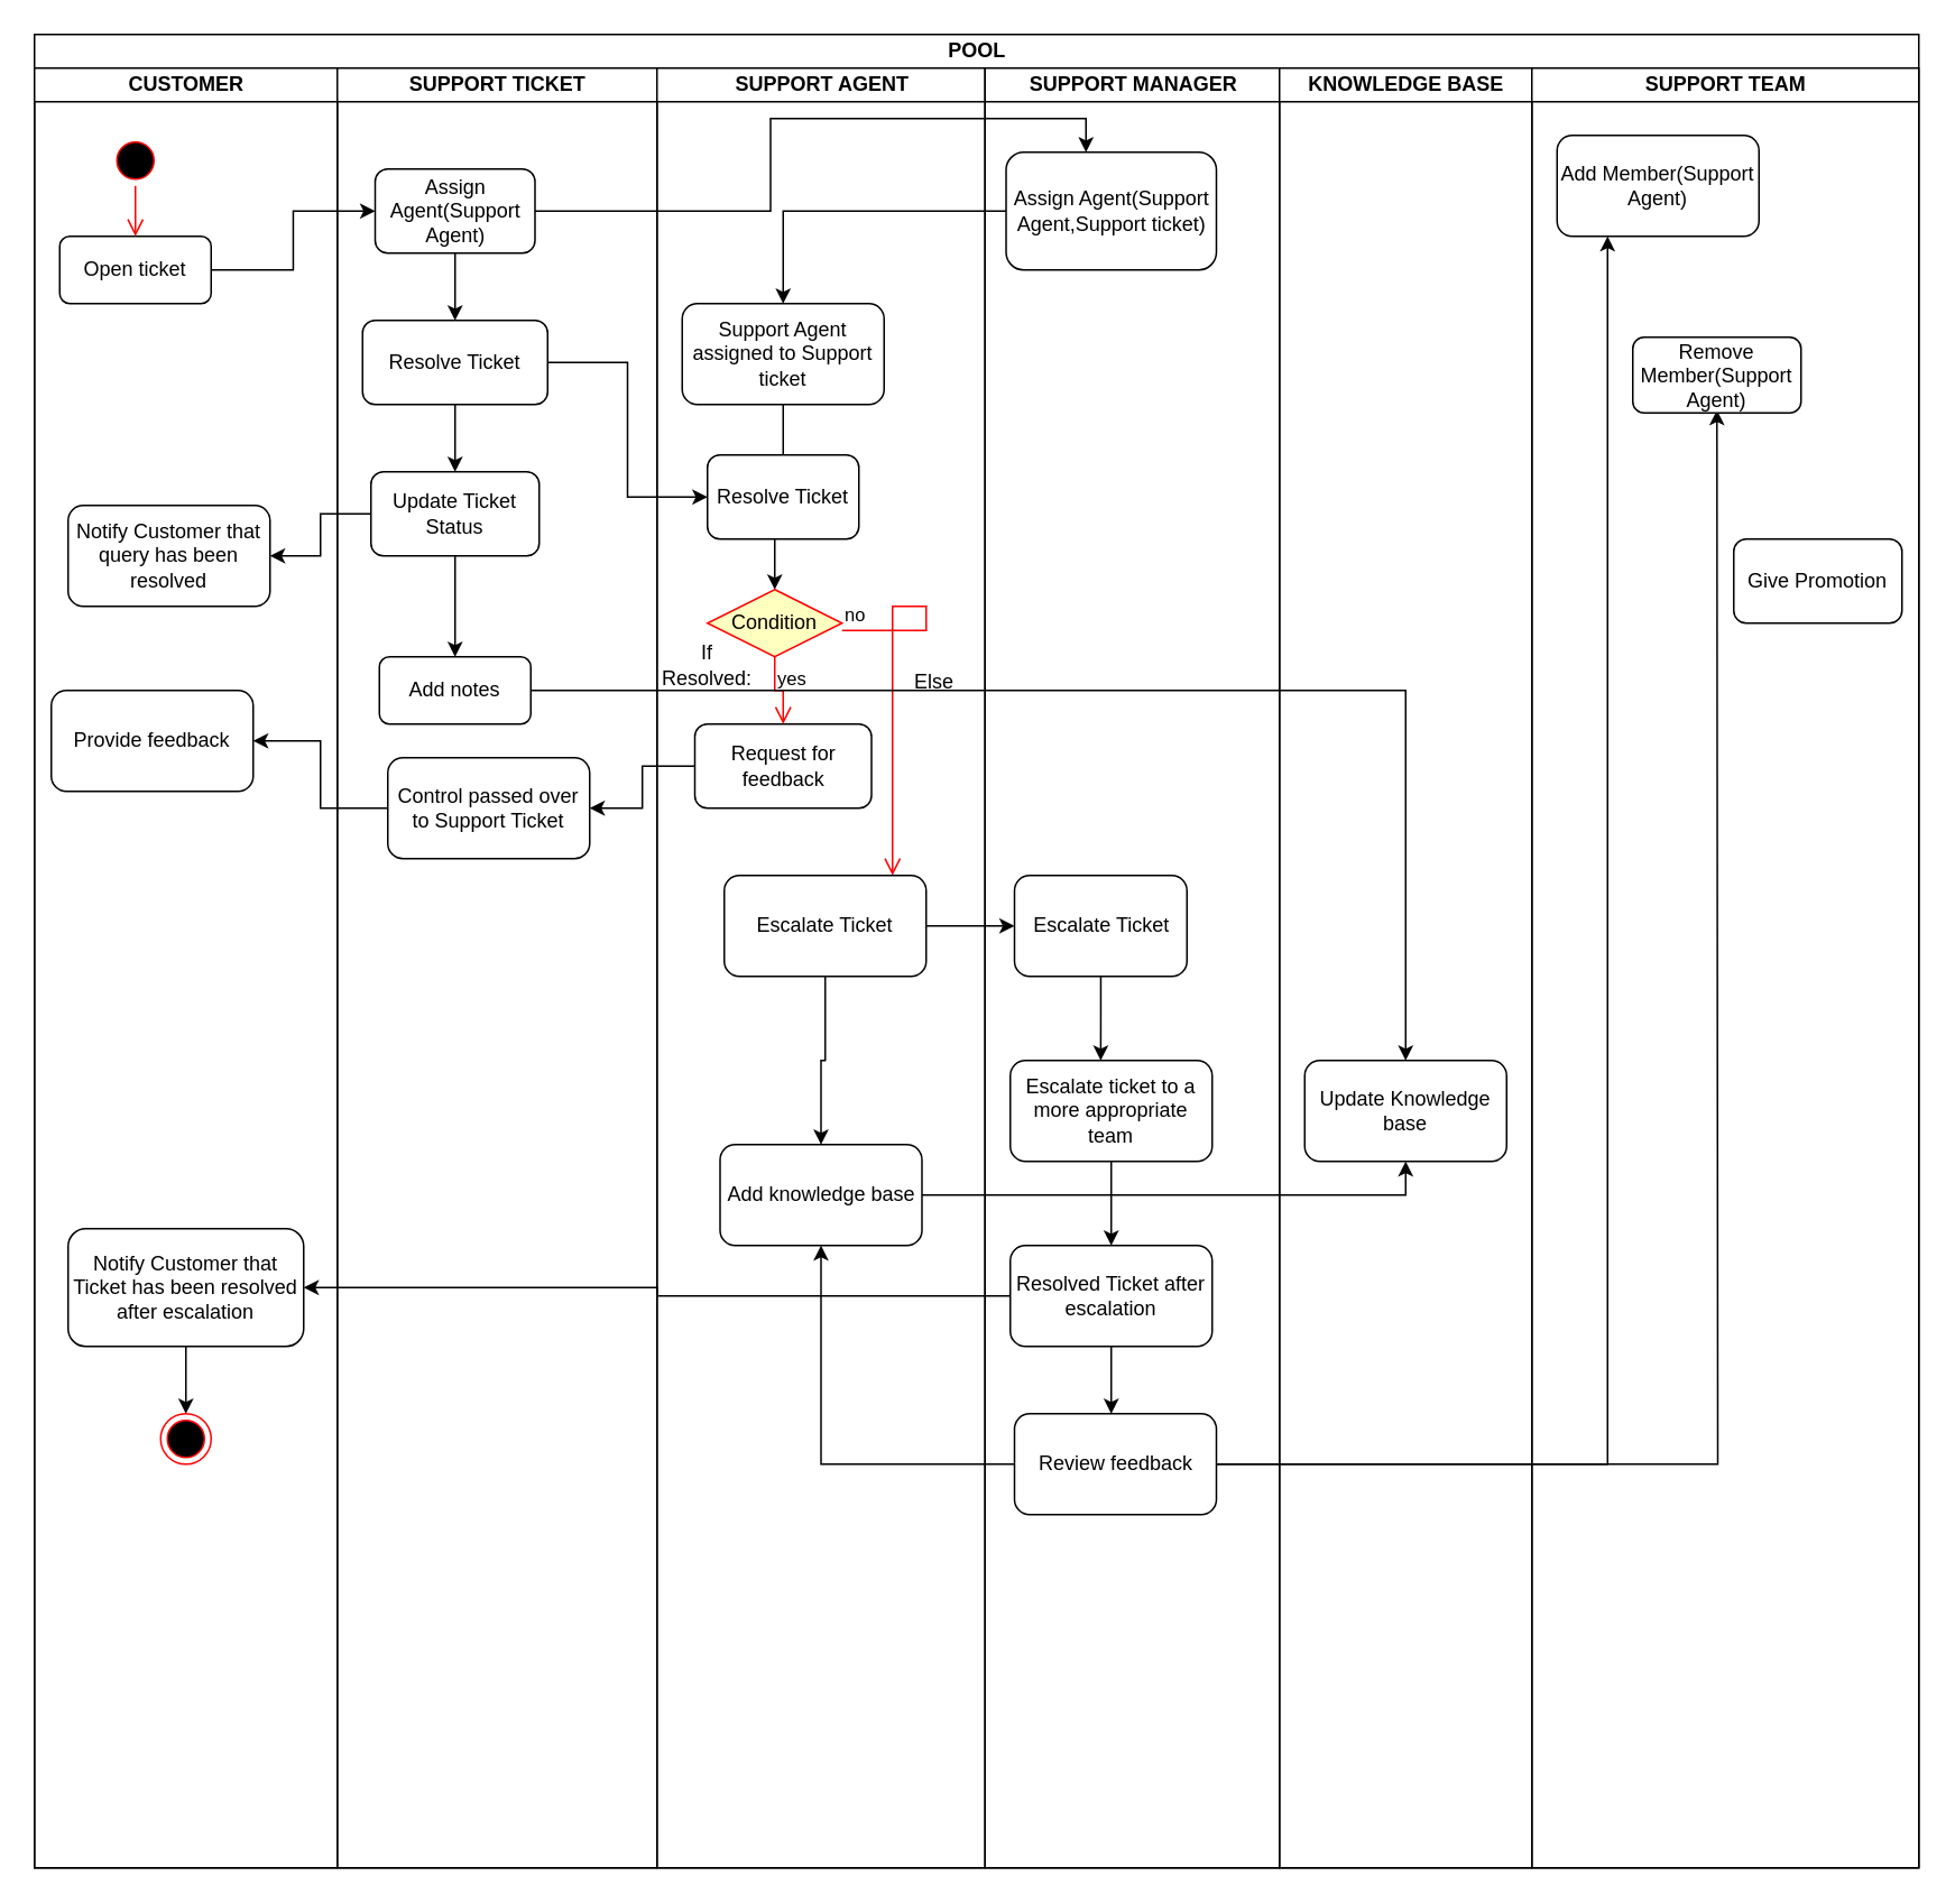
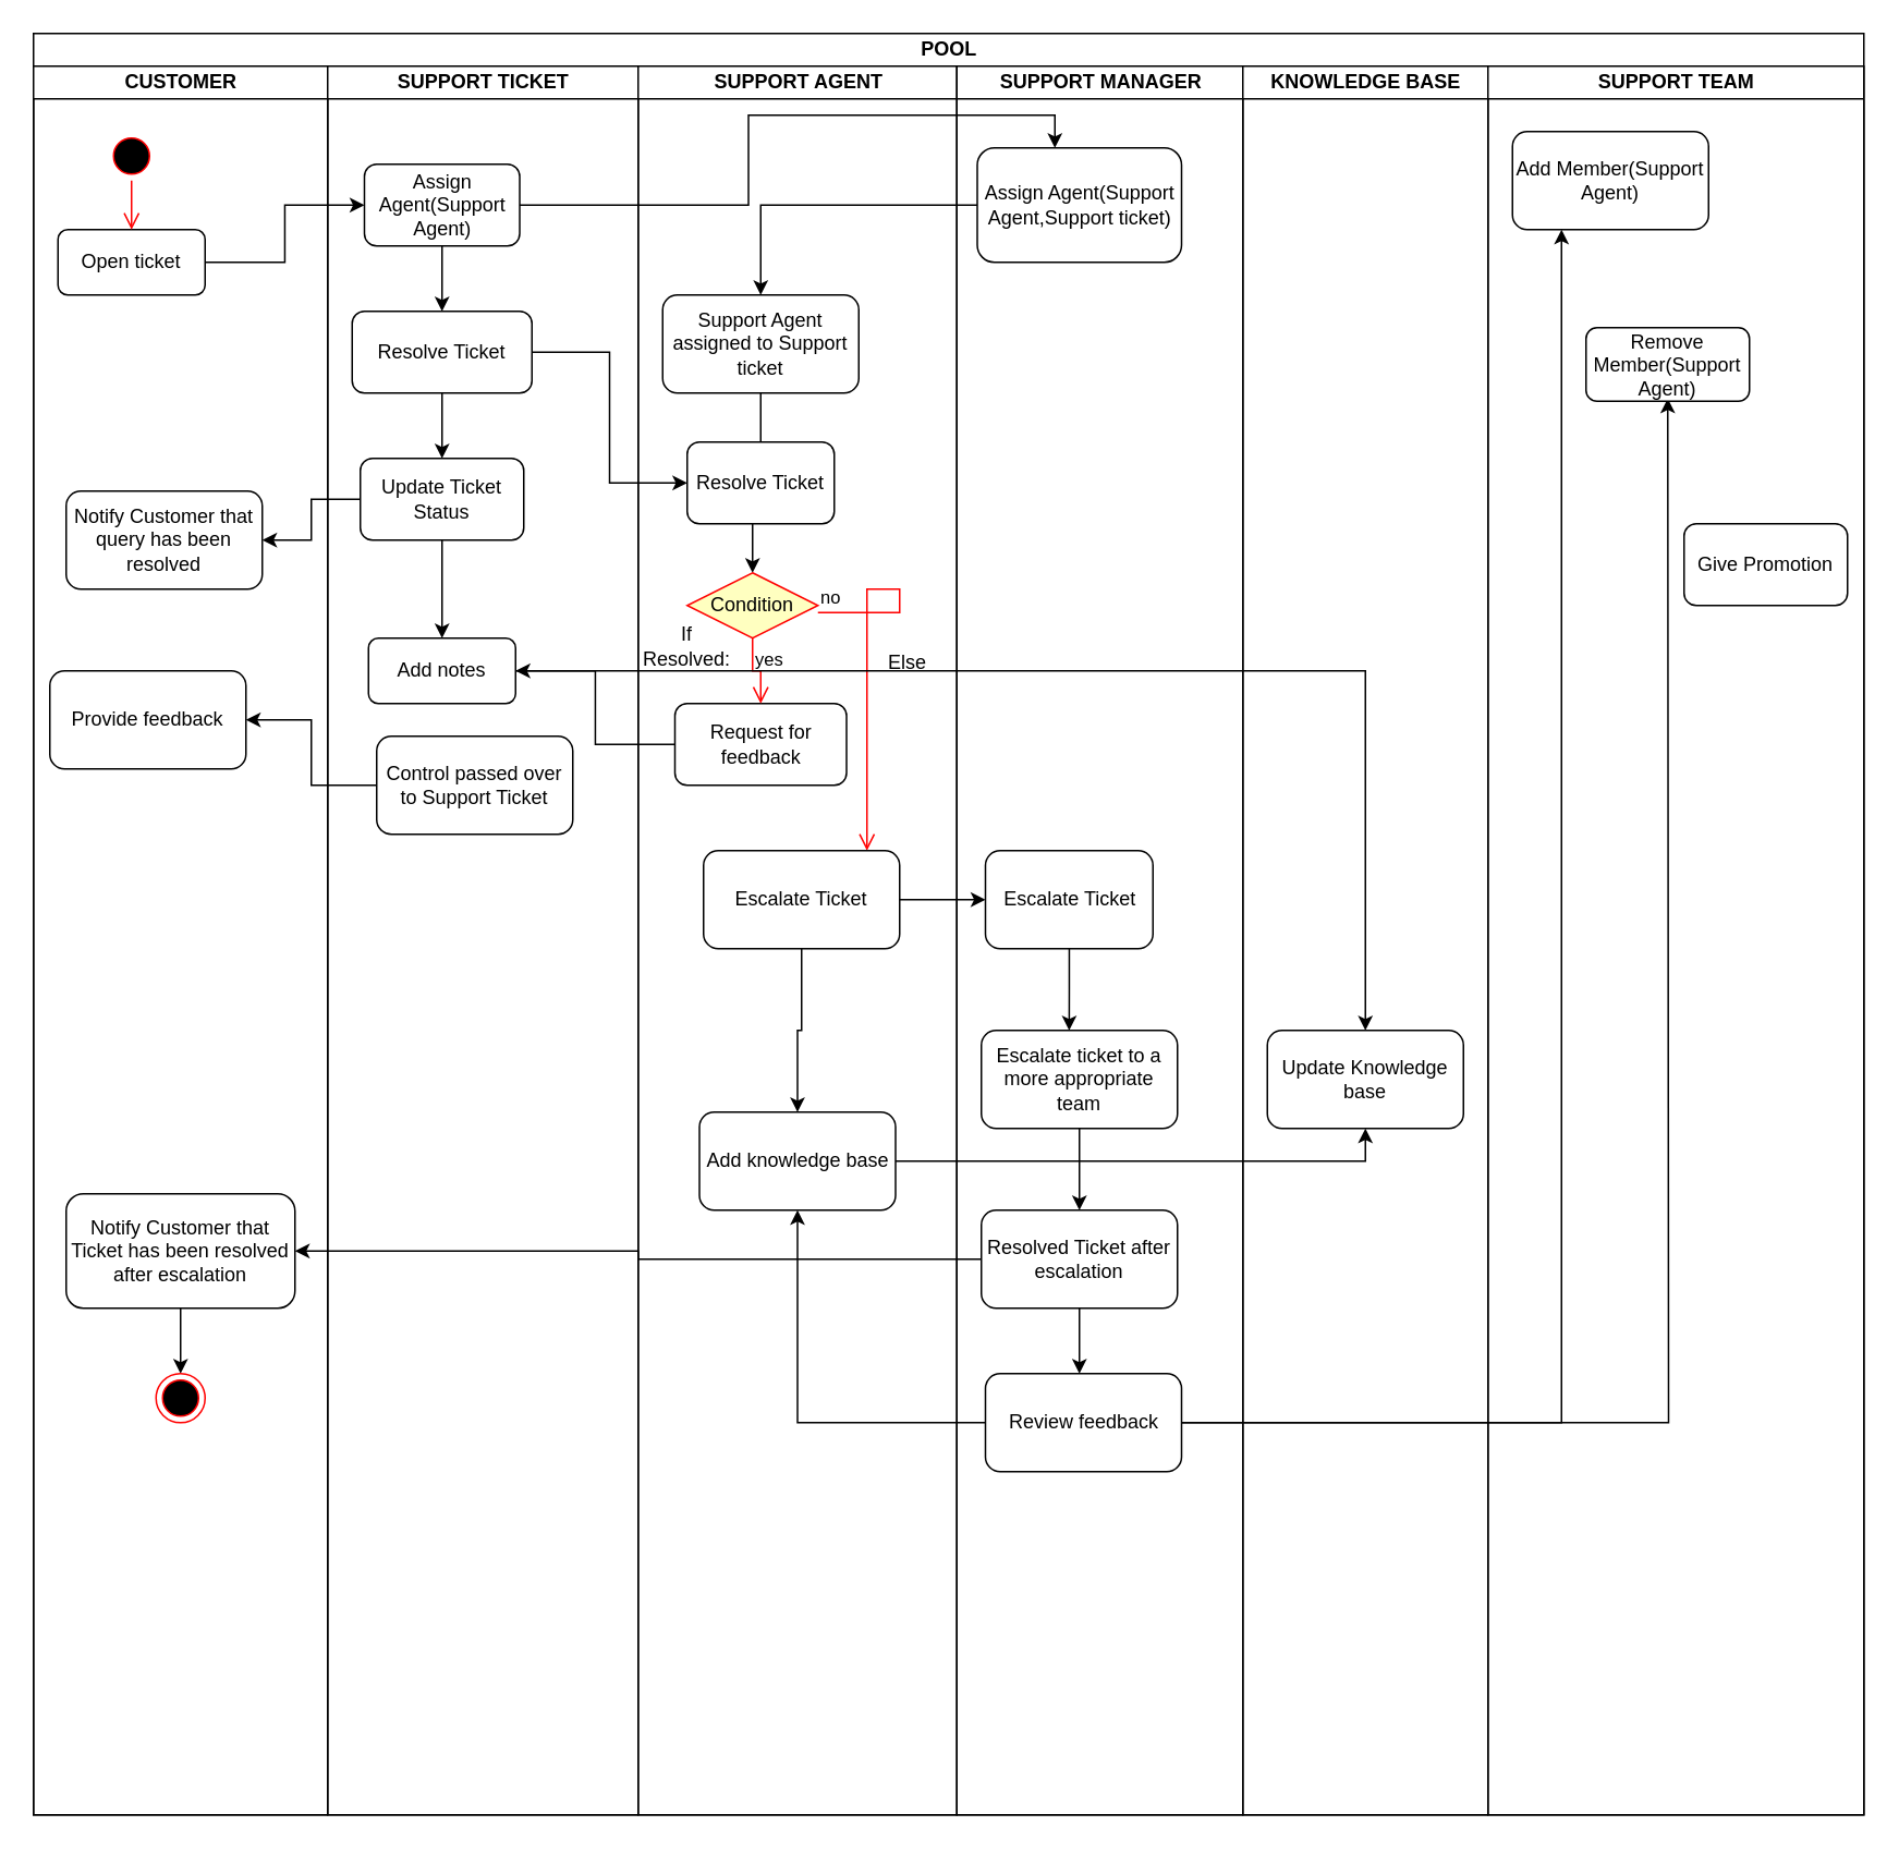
  <mxCell id="0" value="" />
  <mxCell id="1" parent="0" />
  <mxCell id="2" value="POOL" style="swimlane;childLayout=stackLayout;resizeParent=1;resizeParentMax=0;startSize=20;html=1;" parent="1" vertex="1"><mxGeometry x="20" y="20" width="1120" height="1090" as="geometry" /></mxCell>
  <mxCell id="3" value="CUSTOMER" style="swimlane;startSize=20;html=1;" parent="2" vertex="1"><mxGeometry y="20" width="180" height="1070" as="geometry" /></mxCell>
  <mxCell id="4" value="Open ticket" style="rounded=1;whiteSpace=wrap;html=1;" parent="3" vertex="1"><mxGeometry x="15" y="100" width="90" height="40" as="geometry" /></mxCell>
  <mxCell id="5" value="Provide feedback" style="rounded=1;whiteSpace=wrap;html=1;" parent="3" vertex="1"><mxGeometry x="10" y="370" width="120" height="60" as="geometry" /></mxCell>
  <mxCell id="6" style="edgeStyle=orthogonalEdgeStyle;rounded=0;orthogonalLoop=1;jettySize=auto;html=1;entryX=0.5;entryY=0;entryDx=0;entryDy=0;" parent="3" source="7" target="8" edge="1"><mxGeometry relative="1" as="geometry" /></mxCell>
  <mxCell id="7" value="Notify Customer that Ticket has been resolved after escalation" style="rounded=1;whiteSpace=wrap;html=1;" parent="3" vertex="1"><mxGeometry x="20" y="690" width="140" height="70" as="geometry" /></mxCell>
  <mxCell id="8" value="" style="ellipse;html=1;shape=endState;fillColor=#000000;strokeColor=#ff0000;" parent="3" vertex="1"><mxGeometry x="75" y="800" width="30" height="30" as="geometry" /></mxCell>
  <mxCell id="9" value="" style="ellipse;html=1;shape=startState;fillColor=#000000;strokeColor=#ff0000;" parent="3" vertex="1"><mxGeometry x="45" y="40" width="30" height="30" as="geometry" /></mxCell>
  <mxCell id="10" value="" style="edgeStyle=orthogonalEdgeStyle;html=1;verticalAlign=bottom;endArrow=open;endSize=8;strokeColor=#ff0000;rounded=0;entryX=0.5;entryY=0;entryDx=0;entryDy=0;" parent="3" source="9" target="4" edge="1"><mxGeometry relative="1" as="geometry"><mxPoint x="415" y="120" as="targetPoint" /></mxGeometry></mxCell>
  <mxCell id="11" value="Notify Customer that query has been resolved" style="rounded=1;whiteSpace=wrap;html=1;" vertex="1" parent="3"><mxGeometry x="20" y="260" width="120" height="60" as="geometry" /></mxCell>
  <mxCell id="12" value="SUPPORT TICKET" style="swimlane;startSize=20;html=1;" parent="2" vertex="1"><mxGeometry x="180" y="20" width="190" height="1070" as="geometry" /></mxCell>
  <mxCell id="13" style="edgeStyle=orthogonalEdgeStyle;rounded=0;orthogonalLoop=1;jettySize=auto;html=1;entryX=0.5;entryY=0;entryDx=0;entryDy=0;" parent="12" source="14" target="16" edge="1"><mxGeometry relative="1" as="geometry" /></mxCell>
  <mxCell id="14" value="Assign Agent(Support Agent)" style="rounded=1;whiteSpace=wrap;html=1;" parent="12" vertex="1"><mxGeometry x="22.5" y="60" width="95" height="50" as="geometry" /></mxCell>
  <mxCell id="15" style="edgeStyle=orthogonalEdgeStyle;rounded=0;orthogonalLoop=1;jettySize=auto;html=1;" parent="12" source="16" target="18" edge="1"><mxGeometry relative="1" as="geometry" /></mxCell>
  <mxCell id="16" value="Resolve Ticket" style="rounded=1;whiteSpace=wrap;html=1;" parent="12" vertex="1"><mxGeometry x="15" y="150" width="110" height="50" as="geometry" /></mxCell>
  <mxCell id="17" style="edgeStyle=orthogonalEdgeStyle;rounded=0;orthogonalLoop=1;jettySize=auto;html=1;entryX=0.5;entryY=0;entryDx=0;entryDy=0;" parent="12" source="18" target="19" edge="1"><mxGeometry relative="1" as="geometry" /></mxCell>
  <mxCell id="18" value="Update Ticket Status" style="rounded=1;whiteSpace=wrap;html=1;" parent="12" vertex="1"><mxGeometry x="20" y="240" width="100" height="50" as="geometry" /></mxCell>
  <mxCell id="19" value="Add notes" style="rounded=1;whiteSpace=wrap;html=1;" parent="12" vertex="1"><mxGeometry x="25" y="350" width="90" height="40" as="geometry" /></mxCell>
  <mxCell id="20" value="Control passed over to Support Ticket" style="rounded=1;whiteSpace=wrap;html=1;" vertex="1" parent="12"><mxGeometry x="30" y="410" width="120" height="60" as="geometry" /></mxCell>
  <mxCell id="21" value="SUPPORT AGENT" style="swimlane;startSize=20;html=1;" parent="2" vertex="1"><mxGeometry x="370" y="20" width="195" height="1070" as="geometry" /></mxCell>
  <mxCell id="22" value="" style="edgeStyle=orthogonalEdgeStyle;rounded=0;orthogonalLoop=1;jettySize=auto;html=1;" parent="21" source="23" target="25" edge="1"><mxGeometry relative="1" as="geometry" /></mxCell>
  <mxCell id="23" value="Support Agent assigned to Support ticket" style="rounded=1;whiteSpace=wrap;html=1;" parent="21" vertex="1"><mxGeometry x="15" y="140" width="120" height="60" as="geometry" /></mxCell>
  <mxCell id="24" value="Resolve Ticket" style="rounded=1;whiteSpace=wrap;html=1;" parent="21" vertex="1"><mxGeometry x="30" y="230" width="90" height="50" as="geometry" /></mxCell>
  <mxCell id="25" value="Condition" style="rhombus;whiteSpace=wrap;html=1;fontColor=#000000;fillColor=#ffffc0;strokeColor=#ff0000;" parent="21" vertex="1"><mxGeometry x="30" y="310" width="80" height="40" as="geometry" /></mxCell>
  <mxCell id="26" value="If Resolved:" style="text;strokeColor=none;align=center;fillColor=none;html=1;verticalAlign=middle;whiteSpace=wrap;rounded=0;" parent="21" vertex="1"><mxGeometry y="340" width="60" height="30" as="geometry" /></mxCell>
  <mxCell id="27" value="Request for feedback" style="rounded=1;whiteSpace=wrap;html=1;" parent="21" vertex="1"><mxGeometry x="22.5" y="390" width="105" height="50" as="geometry" /></mxCell>
  <mxCell id="28" value="no" style="edgeStyle=orthogonalEdgeStyle;html=1;align=left;verticalAlign=bottom;endArrow=open;endSize=8;strokeColor=#ff0000;rounded=0;" parent="21" edge="1"><mxGeometry x="-1" relative="1" as="geometry"><mxPoint x="140" y="480" as="targetPoint" /><mxPoint x="110" y="334.38" as="sourcePoint" /><Array as="points"><mxPoint x="160" y="334" /><mxPoint x="160" y="320" /><mxPoint x="140" y="320" /></Array></mxGeometry></mxCell>
  <mxCell id="29" value="" style="edgeStyle=orthogonalEdgeStyle;rounded=0;orthogonalLoop=1;jettySize=auto;html=1;" parent="21" source="30" target="33" edge="1"><mxGeometry relative="1" as="geometry" /></mxCell>
  <mxCell id="30" value="Escalate Ticket" style="rounded=1;whiteSpace=wrap;html=1;" parent="21" vertex="1"><mxGeometry x="40" y="480" width="120" height="60" as="geometry" /></mxCell>
  <mxCell id="31" value="yes" style="edgeStyle=orthogonalEdgeStyle;html=1;align=left;verticalAlign=top;endArrow=open;endSize=8;strokeColor=#ff0000;rounded=0;entryX=0.5;entryY=0;entryDx=0;entryDy=0;" parent="21" source="25" target="27" edge="1"><mxGeometry x="-1" relative="1" as="geometry"><mxPoint x="70" y="330" as="targetPoint" /></mxGeometry></mxCell>
  <mxCell id="32" value="Else" style="text;strokeColor=none;align=center;fillColor=none;html=1;verticalAlign=middle;whiteSpace=wrap;rounded=0;" parent="21" vertex="1"><mxGeometry x="135" y="350" width="60" height="30" as="geometry" /></mxCell>
  <mxCell id="33" value="Add knowledge base" style="rounded=1;whiteSpace=wrap;html=1;" parent="21" vertex="1"><mxGeometry x="37.5" y="640" width="120" height="60" as="geometry" /></mxCell>
  <mxCell id="34" value="SUPPORT MANAGER" style="swimlane;startSize=20;html=1;" parent="2" vertex="1"><mxGeometry x="565" y="20" width="175" height="1070" as="geometry" /></mxCell>
  <mxCell id="35" value="Assign Agent(Support Agent,Support ticket)" style="rounded=1;whiteSpace=wrap;html=1;" parent="34" vertex="1"><mxGeometry x="12.5" y="50" width="125" height="70" as="geometry" /></mxCell>
  <mxCell id="36" style="edgeStyle=orthogonalEdgeStyle;rounded=0;orthogonalLoop=1;jettySize=auto;html=1;" parent="34" source="37" edge="1"><mxGeometry relative="1" as="geometry"><mxPoint x="68.75" y="590" as="targetPoint" /></mxGeometry></mxCell>
  <mxCell id="37" value="Escalate Ticket" style="rounded=1;whiteSpace=wrap;html=1;" parent="34" vertex="1"><mxGeometry x="17.5" y="480" width="102.5" height="60" as="geometry" /></mxCell>
  <mxCell id="38" style="edgeStyle=orthogonalEdgeStyle;rounded=0;orthogonalLoop=1;jettySize=auto;html=1;" parent="34" source="39" edge="1"><mxGeometry relative="1" as="geometry"><mxPoint x="435" y="203.333" as="targetPoint" /></mxGeometry></mxCell>
  <mxCell id="39" value="Review feedback" style="rounded=1;whiteSpace=wrap;html=1;" parent="34" vertex="1"><mxGeometry x="17.5" y="800" width="120" height="60" as="geometry" /></mxCell>
  <mxCell id="40" style="edgeStyle=orthogonalEdgeStyle;rounded=0;orthogonalLoop=1;jettySize=auto;html=1;" parent="34" source="41" edge="1"><mxGeometry relative="1" as="geometry"><mxPoint x="75" y="700" as="targetPoint" /></mxGeometry></mxCell>
  <mxCell id="41" value="Escalate ticket to a more appropriate team" style="rounded=1;whiteSpace=wrap;html=1;" parent="34" vertex="1"><mxGeometry x="15" y="590" width="120" height="60" as="geometry" /></mxCell>
  <mxCell id="42" style="edgeStyle=orthogonalEdgeStyle;rounded=0;orthogonalLoop=1;jettySize=auto;html=1;" parent="34" source="43" edge="1"><mxGeometry relative="1" as="geometry"><mxPoint x="75" y="800" as="targetPoint" /></mxGeometry></mxCell>
  <mxCell id="43" value="Resolved Ticket after escalation" style="rounded=1;whiteSpace=wrap;html=1;" parent="34" vertex="1"><mxGeometry x="15" y="700" width="120" height="60" as="geometry" /></mxCell>
  <mxCell id="44" value="KNOWLEDGE BASE" style="swimlane;startSize=20;html=1;" parent="2" vertex="1"><mxGeometry x="740" y="20" width="150" height="1070" as="geometry" /></mxCell>
  <mxCell id="45" value="Update Knowledge base" style="rounded=1;whiteSpace=wrap;html=1;" parent="44" vertex="1"><mxGeometry x="15" y="590" width="120" height="60" as="geometry" /></mxCell>
  <mxCell id="46" value="SUPPORT TEAM" style="swimlane;startSize=20;html=1;" parent="2" vertex="1"><mxGeometry x="890" y="20" width="230" height="1070" as="geometry" /></mxCell>
  <mxCell id="47" value="Add Member(Support Agent)" style="rounded=1;whiteSpace=wrap;html=1;" parent="46" vertex="1"><mxGeometry x="15" y="40" width="120" height="60" as="geometry" /></mxCell>
  <mxCell id="48" value="Remove Member(Support Agent)" style="rounded=1;whiteSpace=wrap;html=1;" parent="46" vertex="1"><mxGeometry x="60" y="160" width="100" height="45" as="geometry" /></mxCell>
  <mxCell id="49" value="Give Promotion" style="rounded=1;whiteSpace=wrap;html=1;" vertex="1" parent="46"><mxGeometry x="120" y="280" width="100" height="50" as="geometry" /></mxCell>
  <mxCell id="50" style="edgeStyle=orthogonalEdgeStyle;rounded=0;orthogonalLoop=1;jettySize=auto;html=1;entryX=0;entryY=0.5;entryDx=0;entryDy=0;" parent="2" source="4" target="14" edge="1"><mxGeometry relative="1" as="geometry" /></mxCell>
  <mxCell id="51" style="edgeStyle=orthogonalEdgeStyle;rounded=0;orthogonalLoop=1;jettySize=auto;html=1;entryX=0.38;entryY=0;entryDx=0;entryDy=0;entryPerimeter=0;" parent="2" source="14" target="35" edge="1"><mxGeometry relative="1" as="geometry" /></mxCell>
  <mxCell id="52" style="edgeStyle=orthogonalEdgeStyle;rounded=0;orthogonalLoop=1;jettySize=auto;html=1;" parent="2" source="35" target="23" edge="1"><mxGeometry relative="1" as="geometry" /></mxCell>
  <mxCell id="53" style="edgeStyle=orthogonalEdgeStyle;rounded=0;orthogonalLoop=1;jettySize=auto;html=1;entryX=0;entryY=0.5;entryDx=0;entryDy=0;" parent="2" source="16" target="24" edge="1"><mxGeometry relative="1" as="geometry" /></mxCell>
  <mxCell id="54" style="edgeStyle=orthogonalEdgeStyle;rounded=0;orthogonalLoop=1;jettySize=auto;html=1;entryX=0;entryY=0.5;entryDx=0;entryDy=0;" parent="2" source="30" target="37" edge="1"><mxGeometry relative="1" as="geometry" /></mxCell>
  <mxCell id="55" style="edgeStyle=orthogonalEdgeStyle;rounded=0;orthogonalLoop=1;jettySize=auto;html=1;entryX=0.5;entryY=1;entryDx=0;entryDy=0;" parent="2" source="33" target="45" edge="1"><mxGeometry relative="1" as="geometry" /></mxCell>
  <mxCell id="56" style="edgeStyle=orthogonalEdgeStyle;rounded=0;orthogonalLoop=1;jettySize=auto;html=1;entryX=0.25;entryY=1;entryDx=0;entryDy=0;" parent="2" source="39" target="47" edge="1"><mxGeometry relative="1" as="geometry" /></mxCell>
  <mxCell id="57" style="edgeStyle=orthogonalEdgeStyle;rounded=0;orthogonalLoop=1;jettySize=auto;html=1;" parent="2" source="19" target="45" edge="1"><mxGeometry relative="1" as="geometry" /></mxCell>
  <mxCell id="58" style="edgeStyle=orthogonalEdgeStyle;rounded=0;orthogonalLoop=1;jettySize=auto;html=1;" parent="2" source="43" target="7" edge="1"><mxGeometry relative="1" as="geometry"><mxPoint x="215" y="750" as="targetPoint" /></mxGeometry></mxCell>
- <mxCell id="59" style="edgeStyle=orthogonalEdgeStyle;rounded=0;orthogonalLoop=1;jettySize=auto;html=1;" edge="1" parent="2" source="27" target="20"><mxGeometry relative="1" as="geometry" /></mxCell>
+ <mxCell id="59" style="edgeStyle=orthogonalEdgeStyle;rounded=0;orthogonalLoop=1;jettySize=auto;html=1;" edge="1" parent="2" source="27" target="19"><mxGeometry relative="1" as="geometry" /></mxCell>
  <mxCell id="60" style="edgeStyle=orthogonalEdgeStyle;rounded=0;orthogonalLoop=1;jettySize=auto;html=1;entryX=1;entryY=0.5;entryDx=0;entryDy=0;" edge="1" parent="2" source="20" target="5"><mxGeometry relative="1" as="geometry" /></mxCell>
  <mxCell id="61" style="edgeStyle=orthogonalEdgeStyle;rounded=0;orthogonalLoop=1;jettySize=auto;html=1;" edge="1" parent="2" source="39" target="33"><mxGeometry relative="1" as="geometry" /></mxCell>
  <mxCell id="62" style="edgeStyle=orthogonalEdgeStyle;rounded=0;orthogonalLoop=1;jettySize=auto;html=1;entryX=1;entryY=0.5;entryDx=0;entryDy=0;" edge="1" parent="2" source="18" target="11"><mxGeometry relative="1" as="geometry" /></mxCell>
